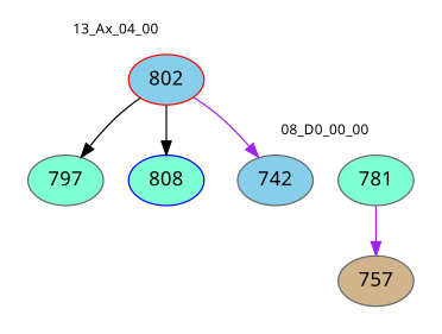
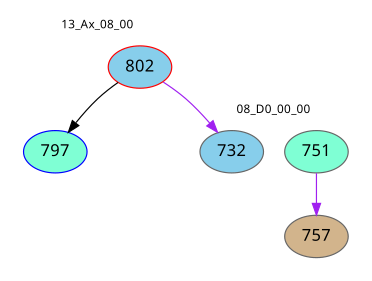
  digraph {
    fontname="Noto Sans"
    node [color=gray40 fillcolor=aquamarine fontname="Noto Sans" style=filled]
    edge [color=black fontname="Noto Sans"]
    n1 [color=red fillcolor=skyblue label=802]
-   n2 [label=797]
-   n3 [color=blue label=808]
-   n4 [label=781]
-   n5 [fillcolor=skyblue label=742]
+   n2 [color=blue label=797]
+   n4 [label=751]
+   n5 [fillcolor=skyblue label=732]
    n6 [fillcolor=tan label=757]
    subgraph cluster_1 {
      color=white
      fontsize=10
-     label="13_Ax_04_00"
+     label="13_Ax_08_00"
      n1
      n2
-     n3
    }
    subgraph cluster_2 {
      color=white
      fontsize=10
      label="08_D0_00_00"
      n4
      n5
      n6
    }
    n1 -> n2
-   n1 -> n3
    n1 -> n5 [color=purple]
    n4 -> n6 [color=purple]
  }
